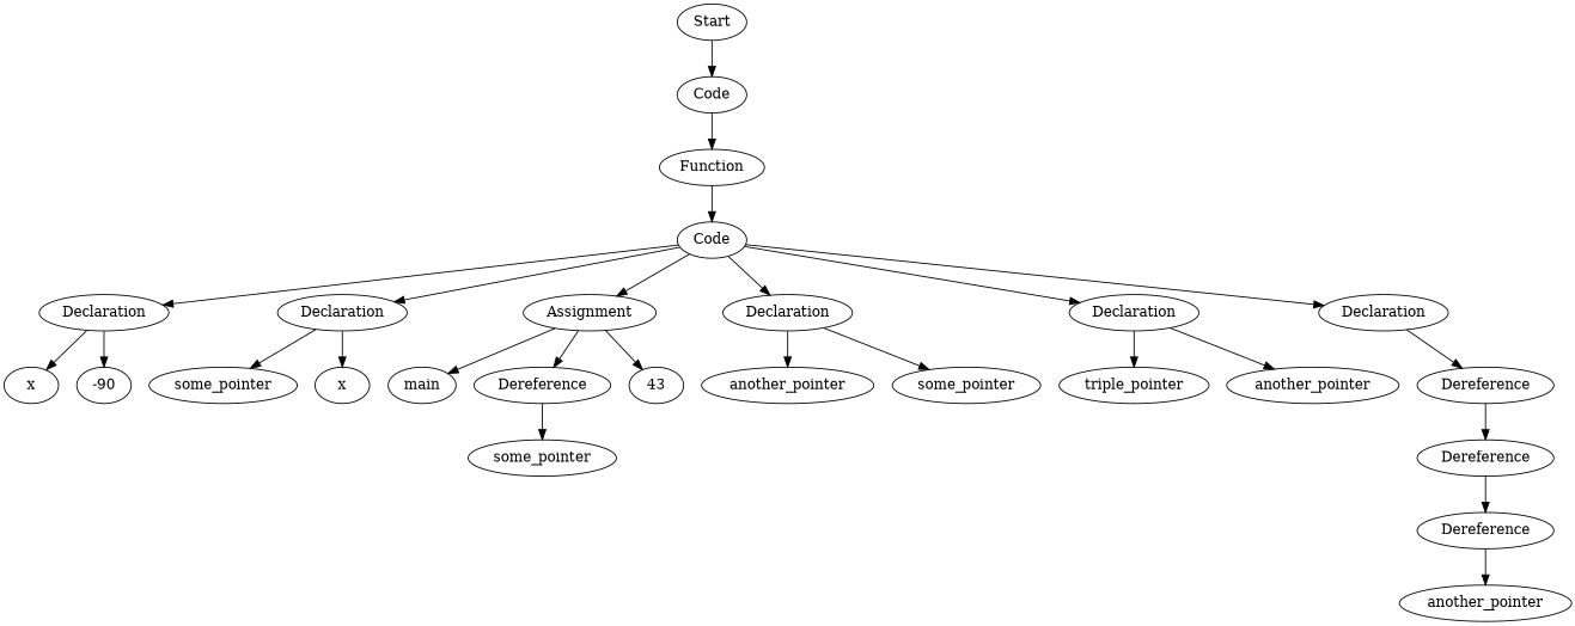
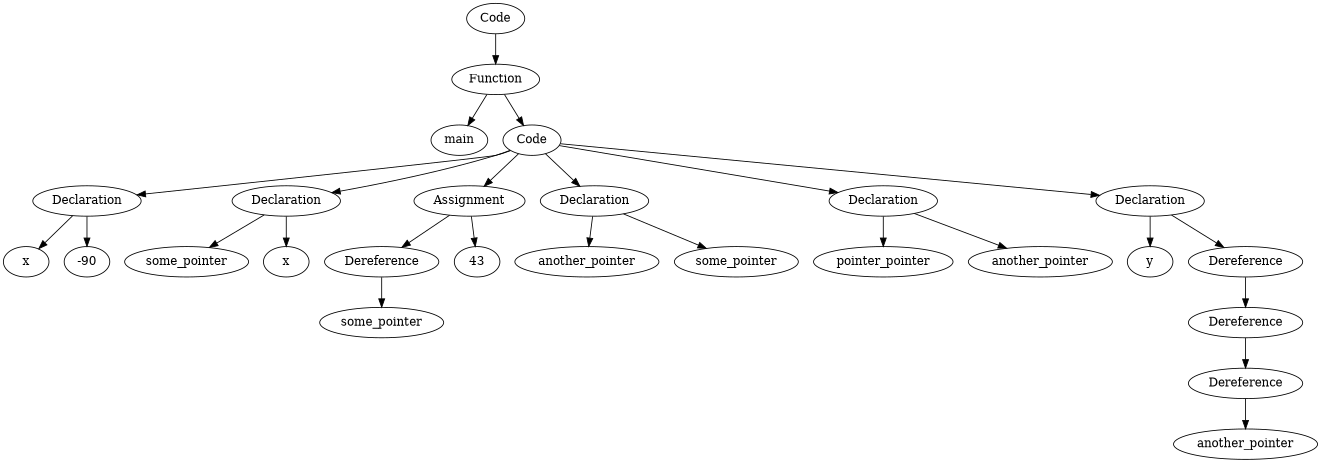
  digraph {
-   n1 [label=Start]
    n2 [label=Code]
    n3 [label=Function]
    n4 [label=main]
    n5 [label=Code]
    n6 [label=Declaration]
    n7 [label=Declaration]
    n8 [label=Assignment]
    n9 [label=Declaration]
    n10 [label=Declaration]
    n11 [label=Declaration]
    n12 [label=x]
    n13 [label=-90]
    n14 [label=some_pointer]
    n15 [label=x]
    n16 [label=Dereference]
    n17 [label=43]
    n18 [label=another_pointer]
    n19 [label=some_pointer]
-   n20 [label=triple_pointer]
+   n20 [label=pointer_pointer]
    n21 [label=another_pointer]
+   n22 [label=y]
    n23 [label=Dereference]
    n24 [label=some_pointer]
    n25 [label=Dereference]
    n26 [label=Dereference]
    n27 [label=another_pointer]
-   n1 -> n2
    n2 -> n3
-   n8 -> n4
+   n3 -> n4
    n3 -> n5
    n5 -> n6
    n5 -> n7
    n5 -> n8
    n5 -> n9
    n5 -> n10
    n5 -> n11
    n6 -> n12
    n6 -> n13
    n7 -> n14
    n7 -> n15
    n8 -> n16
    n8 -> n17
    n9 -> n18
    n9 -> n19
    n10 -> n20
    n10 -> n21
+   n11 -> n22
    n11 -> n23
    n16 -> n24
    n23 -> n25
    n25 -> n26
    n26 -> n27
  }
